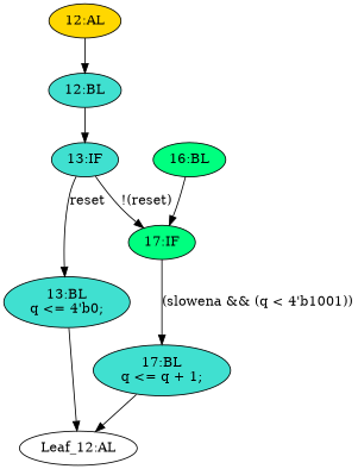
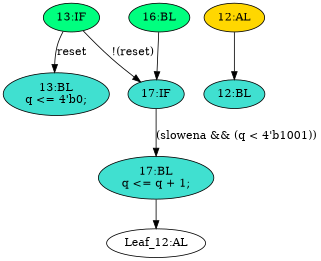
  strict digraph {
    node [fillcolor=springgreen statements="[]" style=filled typ=Block]
    edge [cond="[]" lineno=None]
-   n1 [ast="<pyverilog.vparser.ast.IfStatement object at 0x7fda2ceae3d0>" label="17:IF" typ=IfStatement]
+   n1 [ast="<pyverilog.vparser.ast.IfStatement object at 0x7fda2ceae3d0>" fillcolor=turquoise label="17:IF" typ=IfStatement]
    n2 [ast="<pyverilog.vparser.ast.Block object at 0x7fda2ceae550>" fillcolor=turquoise label="17:BL\nq <= q + 1;" statements="[<pyverilog.vparser.ast.NonblockingSubstitution object at 0x7fda2ceae590>]"]
    n3 [def_var="['q']" label="Leaf_12:AL" fillcolor="" statements="" style="" typ=""]
    n4 [ast="<pyverilog.vparser.ast.Block object at 0x7fda2ceaea10>" fillcolor=turquoise label="13:BL\nq <= 4'b0;" statements="[<pyverilog.vparser.ast.NonblockingSubstitution object at 0x7fda2ceae8d0>]"]
    n5 [ast="<pyverilog.vparser.ast.Block object at 0x7fda2ceaea50>" fillcolor=turquoise label="12:BL"]
-   n6 [ast="<pyverilog.vparser.ast.IfStatement object at 0x7fda2ceaea90>" fillcolor=turquoise label="13:IF" typ=IfStatement]
+   n6 [ast="<pyverilog.vparser.ast.IfStatement object at 0x7fda2ceaea90>" label="13:IF" typ=IfStatement]
    n7 [ast="<pyverilog.vparser.ast.Block object at 0x7fda2ceaead0>" label="16:BL"]
    n8 [ast="<pyverilog.vparser.ast.Always object at 0x7fda2ceaebd0>" clk_sens=True fillcolor=gold label="12:AL" sens="['clk']" typ=Always use_var="['q', 'reset', 'slowena']"]
    n1 -> n2 [cond="['slowena', 'q']" label="(slowena && (q < 4'b1001))" lineno=17]
    n2 -> n3
-   n4 -> n3
-   n5 -> n6
    n6 -> n1 [cond="['reset']" label="!(reset)" lineno=13]
    n6 -> n4 [cond="['reset']" label=reset lineno=13]
    n7 -> n1
    n8 -> n5
  }
